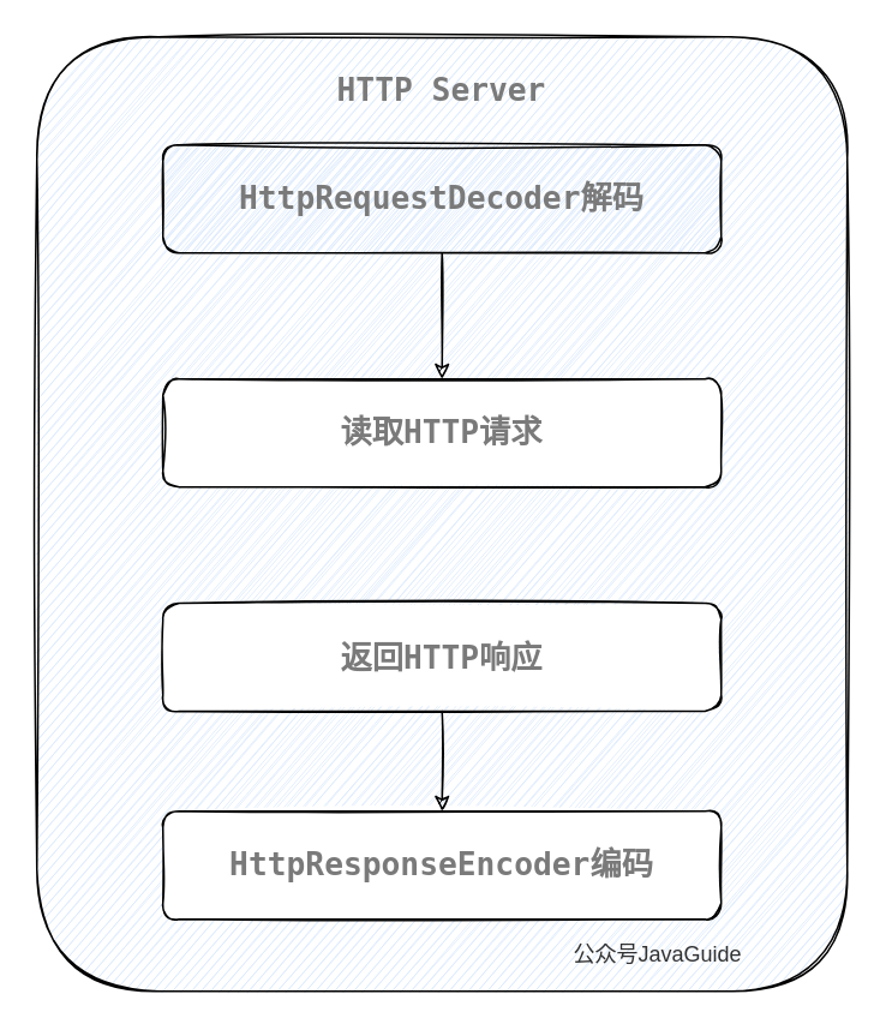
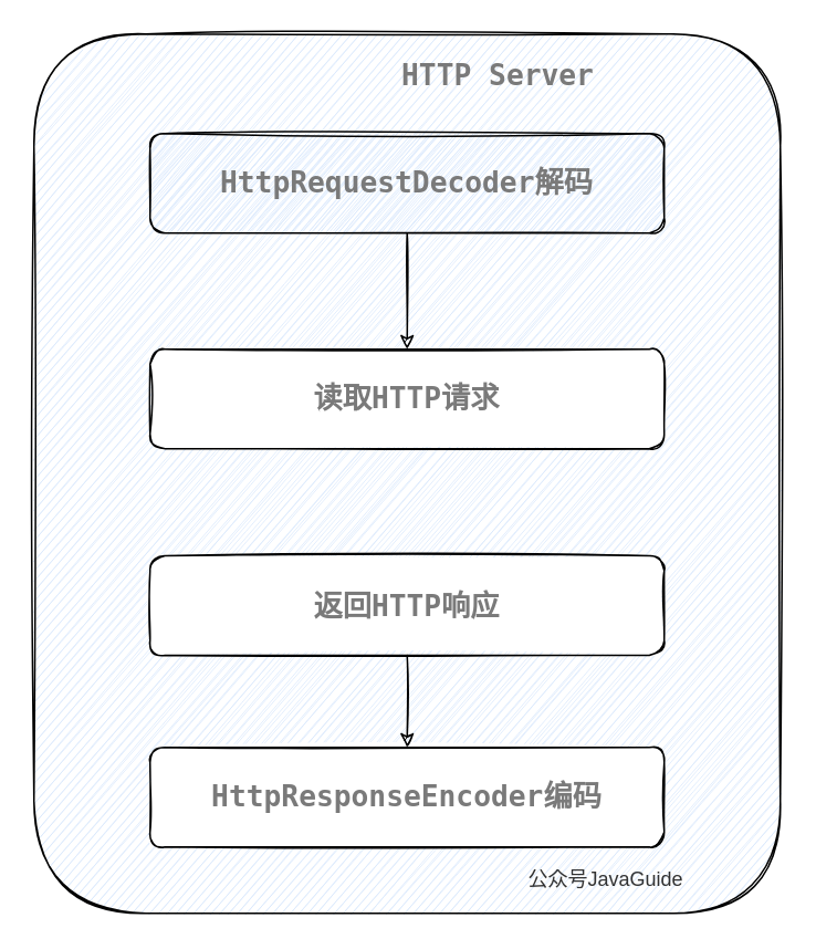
  <mxCell id="0" />
  <mxCell id="1" parent="0" />
  <mxCell id="2" value="" style="rounded=1;whiteSpace=wrap;html=1;fillColor=#dae8fc;sketch=1;shadow=0;glass=0;fontFamily=Long Cang;" vertex="1" parent="1"><mxGeometry x="20" y="20" width="450" height="530" as="geometry" /></mxCell>
  <mxCell id="3" style="edgeStyle=orthogonalEdgeStyle;rounded=0;orthogonalLoop=1;jettySize=auto;html=1;sketch=1;shadow=0;fontFamily=Long Cang;" edge="1" parent="1" source="4" target="8"><mxGeometry relative="1" as="geometry" /></mxCell>
  <mxCell id="4" value="&lt;strong style=&quot;box-sizing: border-box; color: rgb(51, 51, 51); font-size: 17.5px;&quot;&gt;&lt;span spellcheck=&quot;false&quot; class=&quot;md-pair-s&quot; style=&quot;box-sizing: border-box&quot;&gt;&lt;code style=&quot;box-sizing: border-box; color: rgb(122, 122, 122);&quot;&gt;HttpRequestDecoder解码&lt;/code&gt;&lt;/span&gt;&lt;/strong&gt;" style="rounded=1;whiteSpace=wrap;html=1;sketch=1;shadow=0;fontFamily=Long Cang;FType=g;fillColor=#dae8fc;" vertex="1" parent="1"><mxGeometry x="90" y="80" width="310" height="60" as="geometry" /></mxCell>
  <mxCell id="5" value="&lt;strong style=&quot;box-sizing: border-box; color: rgb(51, 51, 51); font-size: 17.5px;&quot;&gt;&lt;span spellcheck=&quot;false&quot; class=&quot;md-pair-s&quot; style=&quot;box-sizing: border-box&quot;&gt;&lt;code style=&quot;box-sizing: border-box; color: rgb(122, 122, 122);&quot;&gt;HttpResponseEncoder编码&lt;/code&gt;&lt;/span&gt;&lt;/strong&gt;" style="rounded=1;whiteSpace=wrap;html=1;sketch=1;shadow=0;fontFamily=Long Cang;" vertex="1" parent="1"><mxGeometry x="90" y="450" width="310" height="60" as="geometry" /></mxCell>
  <mxCell id="6" style="edgeStyle=orthogonalEdgeStyle;rounded=0;orthogonalLoop=1;jettySize=auto;html=1;entryX=0.5;entryY=0;entryDx=0;entryDy=0;sketch=1;shadow=0;fontFamily=Long Cang;" edge="1" parent="1" source="7" target="5"><mxGeometry relative="1" as="geometry" /></mxCell>
  <mxCell id="7" value="&lt;strong style=&quot;box-sizing: border-box; color: rgb(51, 51, 51); font-size: 17.5px;&quot;&gt;&lt;span spellcheck=&quot;false&quot; class=&quot;md-pair-s&quot; style=&quot;box-sizing: border-box&quot;&gt;&lt;code style=&quot;box-sizing: border-box; color: rgb(122, 122, 122);&quot;&gt;返回HTTP响应&lt;/code&gt;&lt;/span&gt;&lt;/strong&gt;" style="rounded=1;whiteSpace=wrap;html=1;sketch=1;shadow=0;fontFamily=Long Cang;" vertex="1" parent="1"><mxGeometry x="90" y="334.5" width="310" height="60" as="geometry" /></mxCell>
  <mxCell id="8" value="&lt;strong style=&quot;box-sizing: border-box; color: rgb(51, 51, 51); font-size: 17.5px;&quot;&gt;&lt;span spellcheck=&quot;false&quot; class=&quot;md-pair-s&quot; style=&quot;box-sizing: border-box&quot;&gt;&lt;code style=&quot;box-sizing: border-box; color: rgb(122, 122, 122);&quot;&gt;读取HTTP请求&lt;/code&gt;&lt;/span&gt;&lt;/strong&gt;" style="rounded=1;whiteSpace=wrap;html=1;sketch=1;shadow=0;fontFamily=Long Cang;" vertex="1" parent="1"><mxGeometry x="90" y="210" width="310" height="60" as="geometry" /></mxCell>
  <mxCell id="9" value="公众号JavaGuide" style="text;html=1;strokeColor=none;fillColor=none;align=center;verticalAlign=middle;whiteSpace=wrap;rounded=0;opacity=70;textOpacity=80;sketch=1;shadow=0;fontFamily=Helvetica;" vertex="1" parent="1"><mxGeometry x="270" y="520" width="190" height="20" as="geometry" /></mxCell>
- <mxCell id="10" value="&lt;strong style=&quot;box-sizing: border-box; color: rgb(51, 51, 51); font-size: 17.5px;&quot;&gt;&lt;span spellcheck=&quot;false&quot; class=&quot;md-pair-s&quot; style=&quot;box-sizing: border-box&quot;&gt;&lt;code style=&quot;box-sizing: border-box; color: rgb(122, 122, 122);&quot;&gt;HTTP Server&lt;/code&gt;&lt;/span&gt;&lt;/strong&gt;" style="text;html=1;strokeColor=none;fillColor=none;align=center;verticalAlign=middle;whiteSpace=wrap;rounded=0;fontColor=#000000;opacity=70;sketch=1;shadow=0;fontFamily=Long Cang;" vertex="1" parent="1"><mxGeometry x="180" y="40" width="130" height="20" as="geometry" /></mxCell>
+ <mxCell id="10" value="&lt;strong style=&quot;box-sizing: border-box; color: rgb(51, 51, 51); font-size: 17.5px;&quot;&gt;&lt;span spellcheck=&quot;false&quot; class=&quot;md-pair-s&quot; style=&quot;box-sizing: border-box&quot;&gt;&lt;code style=&quot;box-sizing: border-box; color: rgb(122, 122, 122);&quot;&gt;HTTP Server&lt;/code&gt;&lt;/span&gt;&lt;/strong&gt;" style="text;html=1;strokeColor=none;fillColor=none;align=center;verticalAlign=middle;whiteSpace=wrap;rounded=0;fontColor=#000000;opacity=70;sketch=1;shadow=0;fontFamily=Long Cang;" vertex="1" parent="1"><mxGeometry x="235" y="35" width="130" height="20" as="geometry" /></mxCell>
